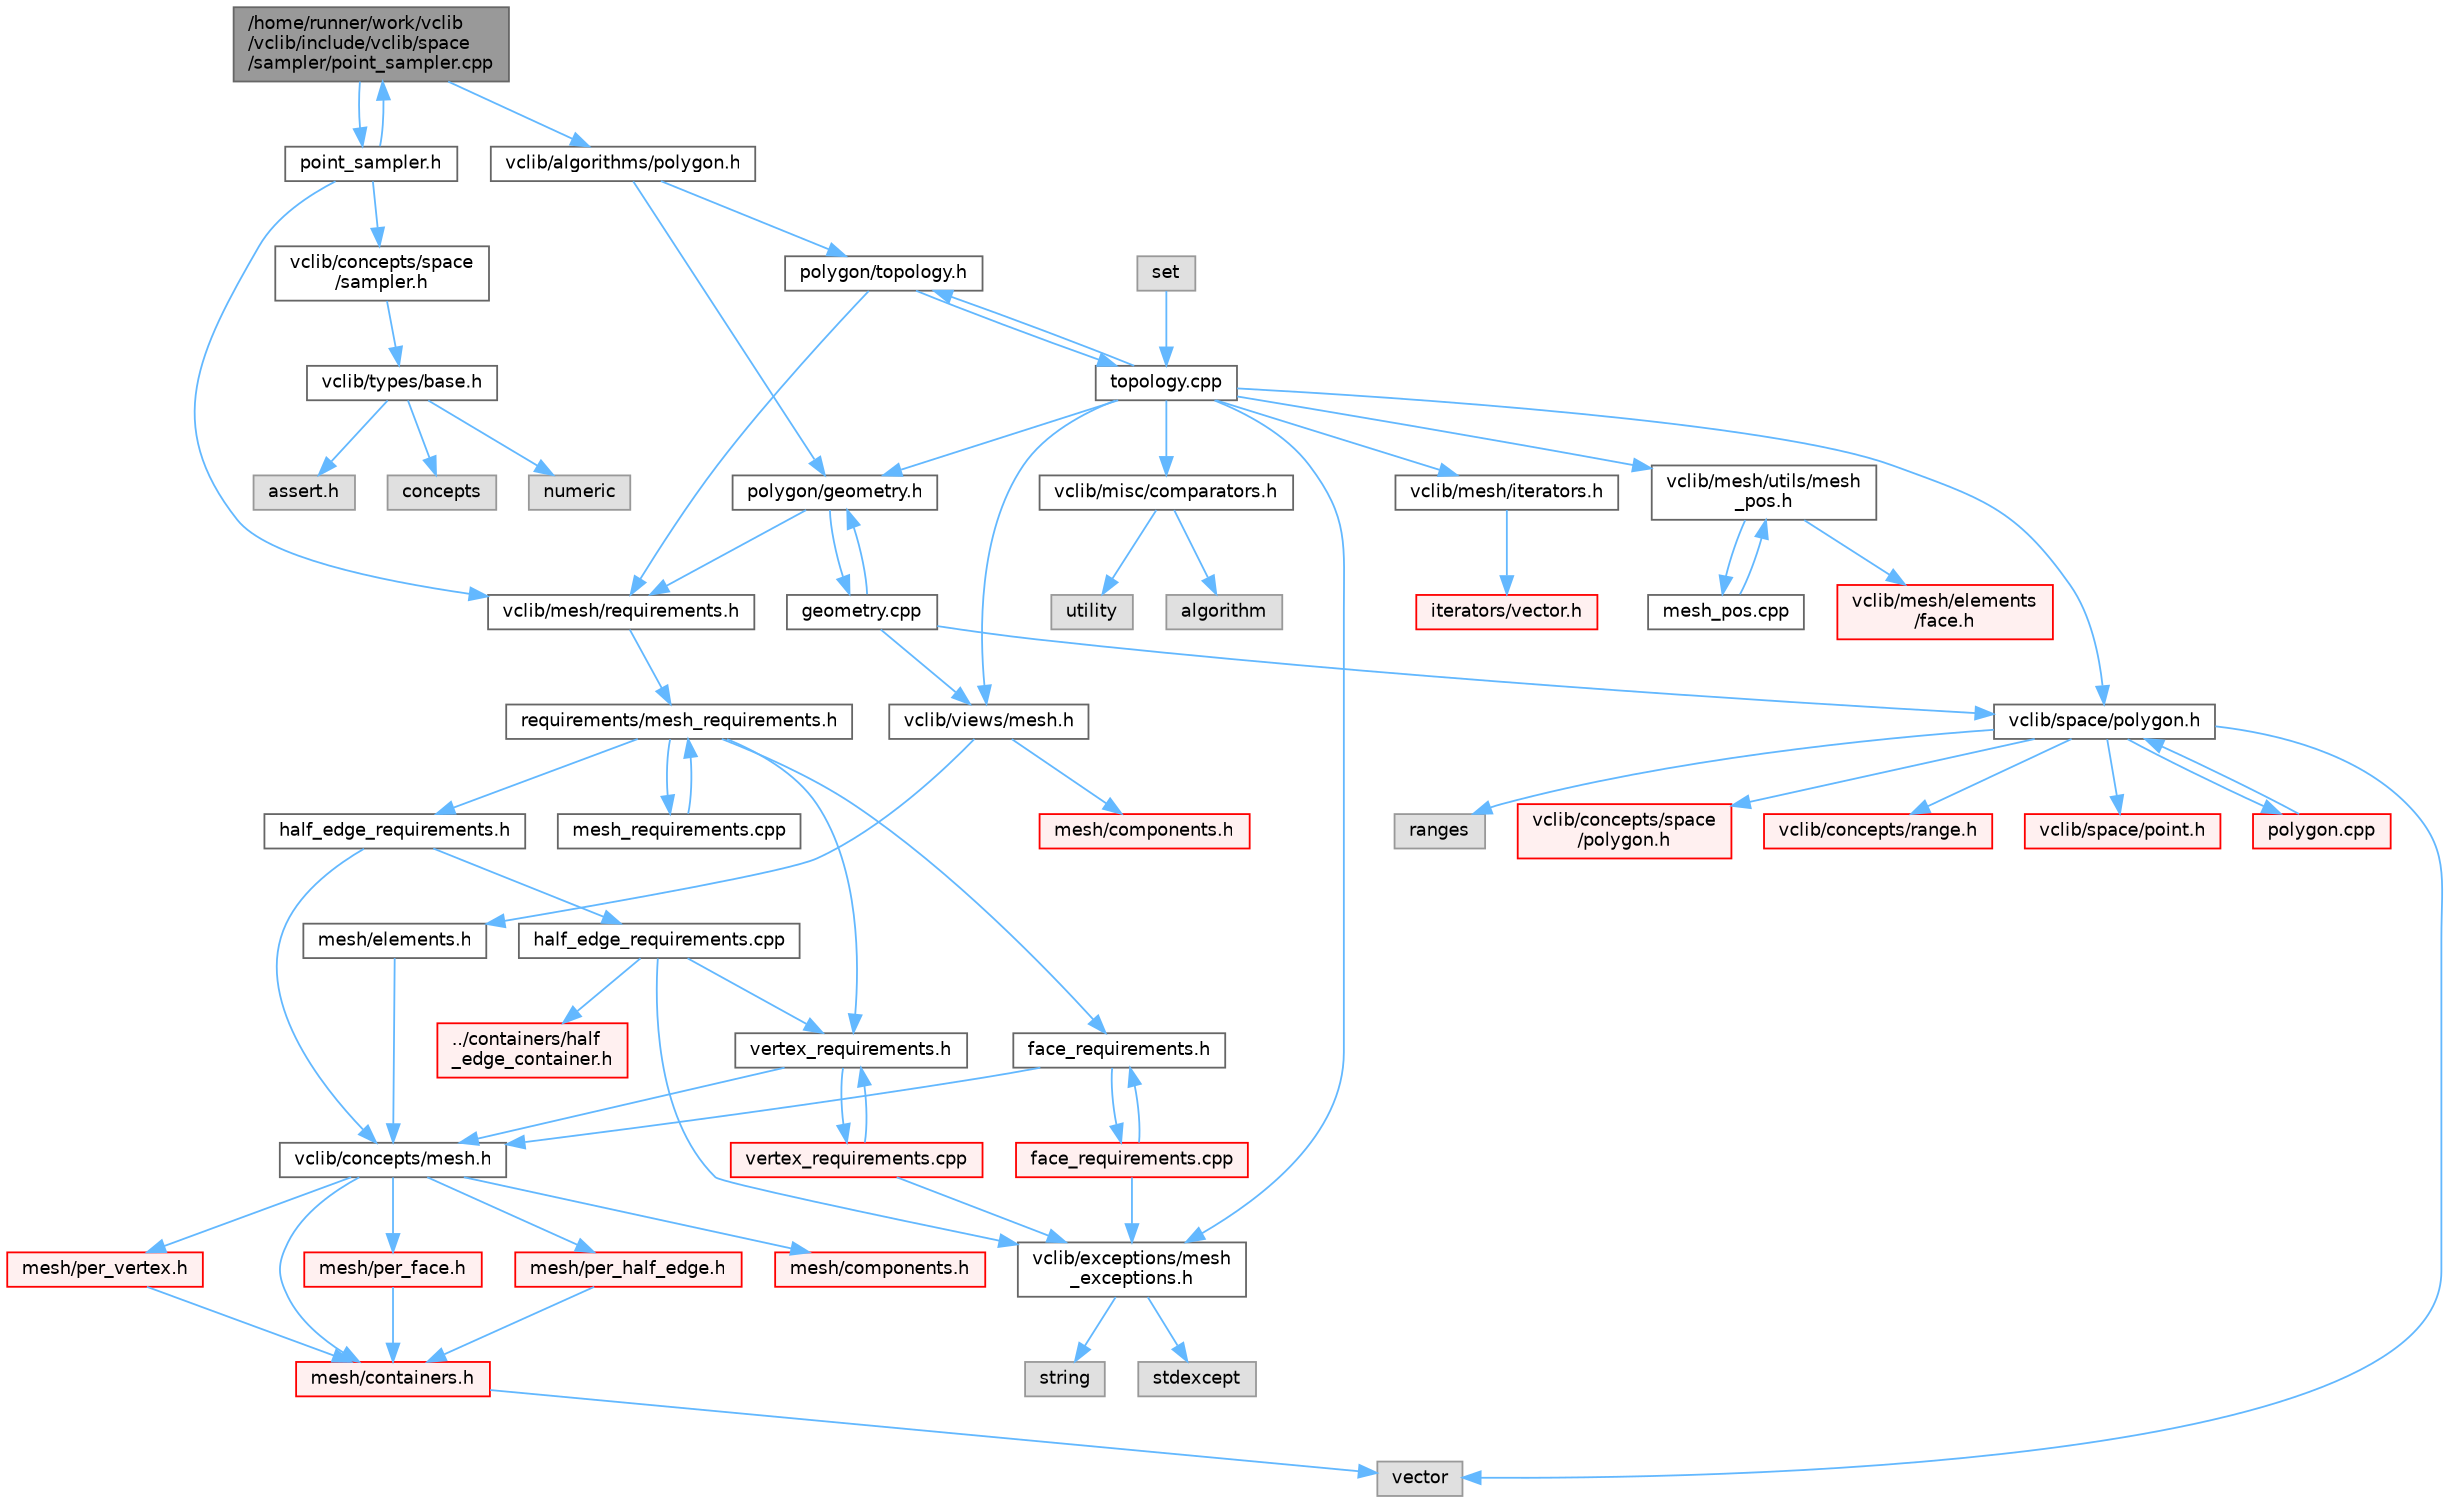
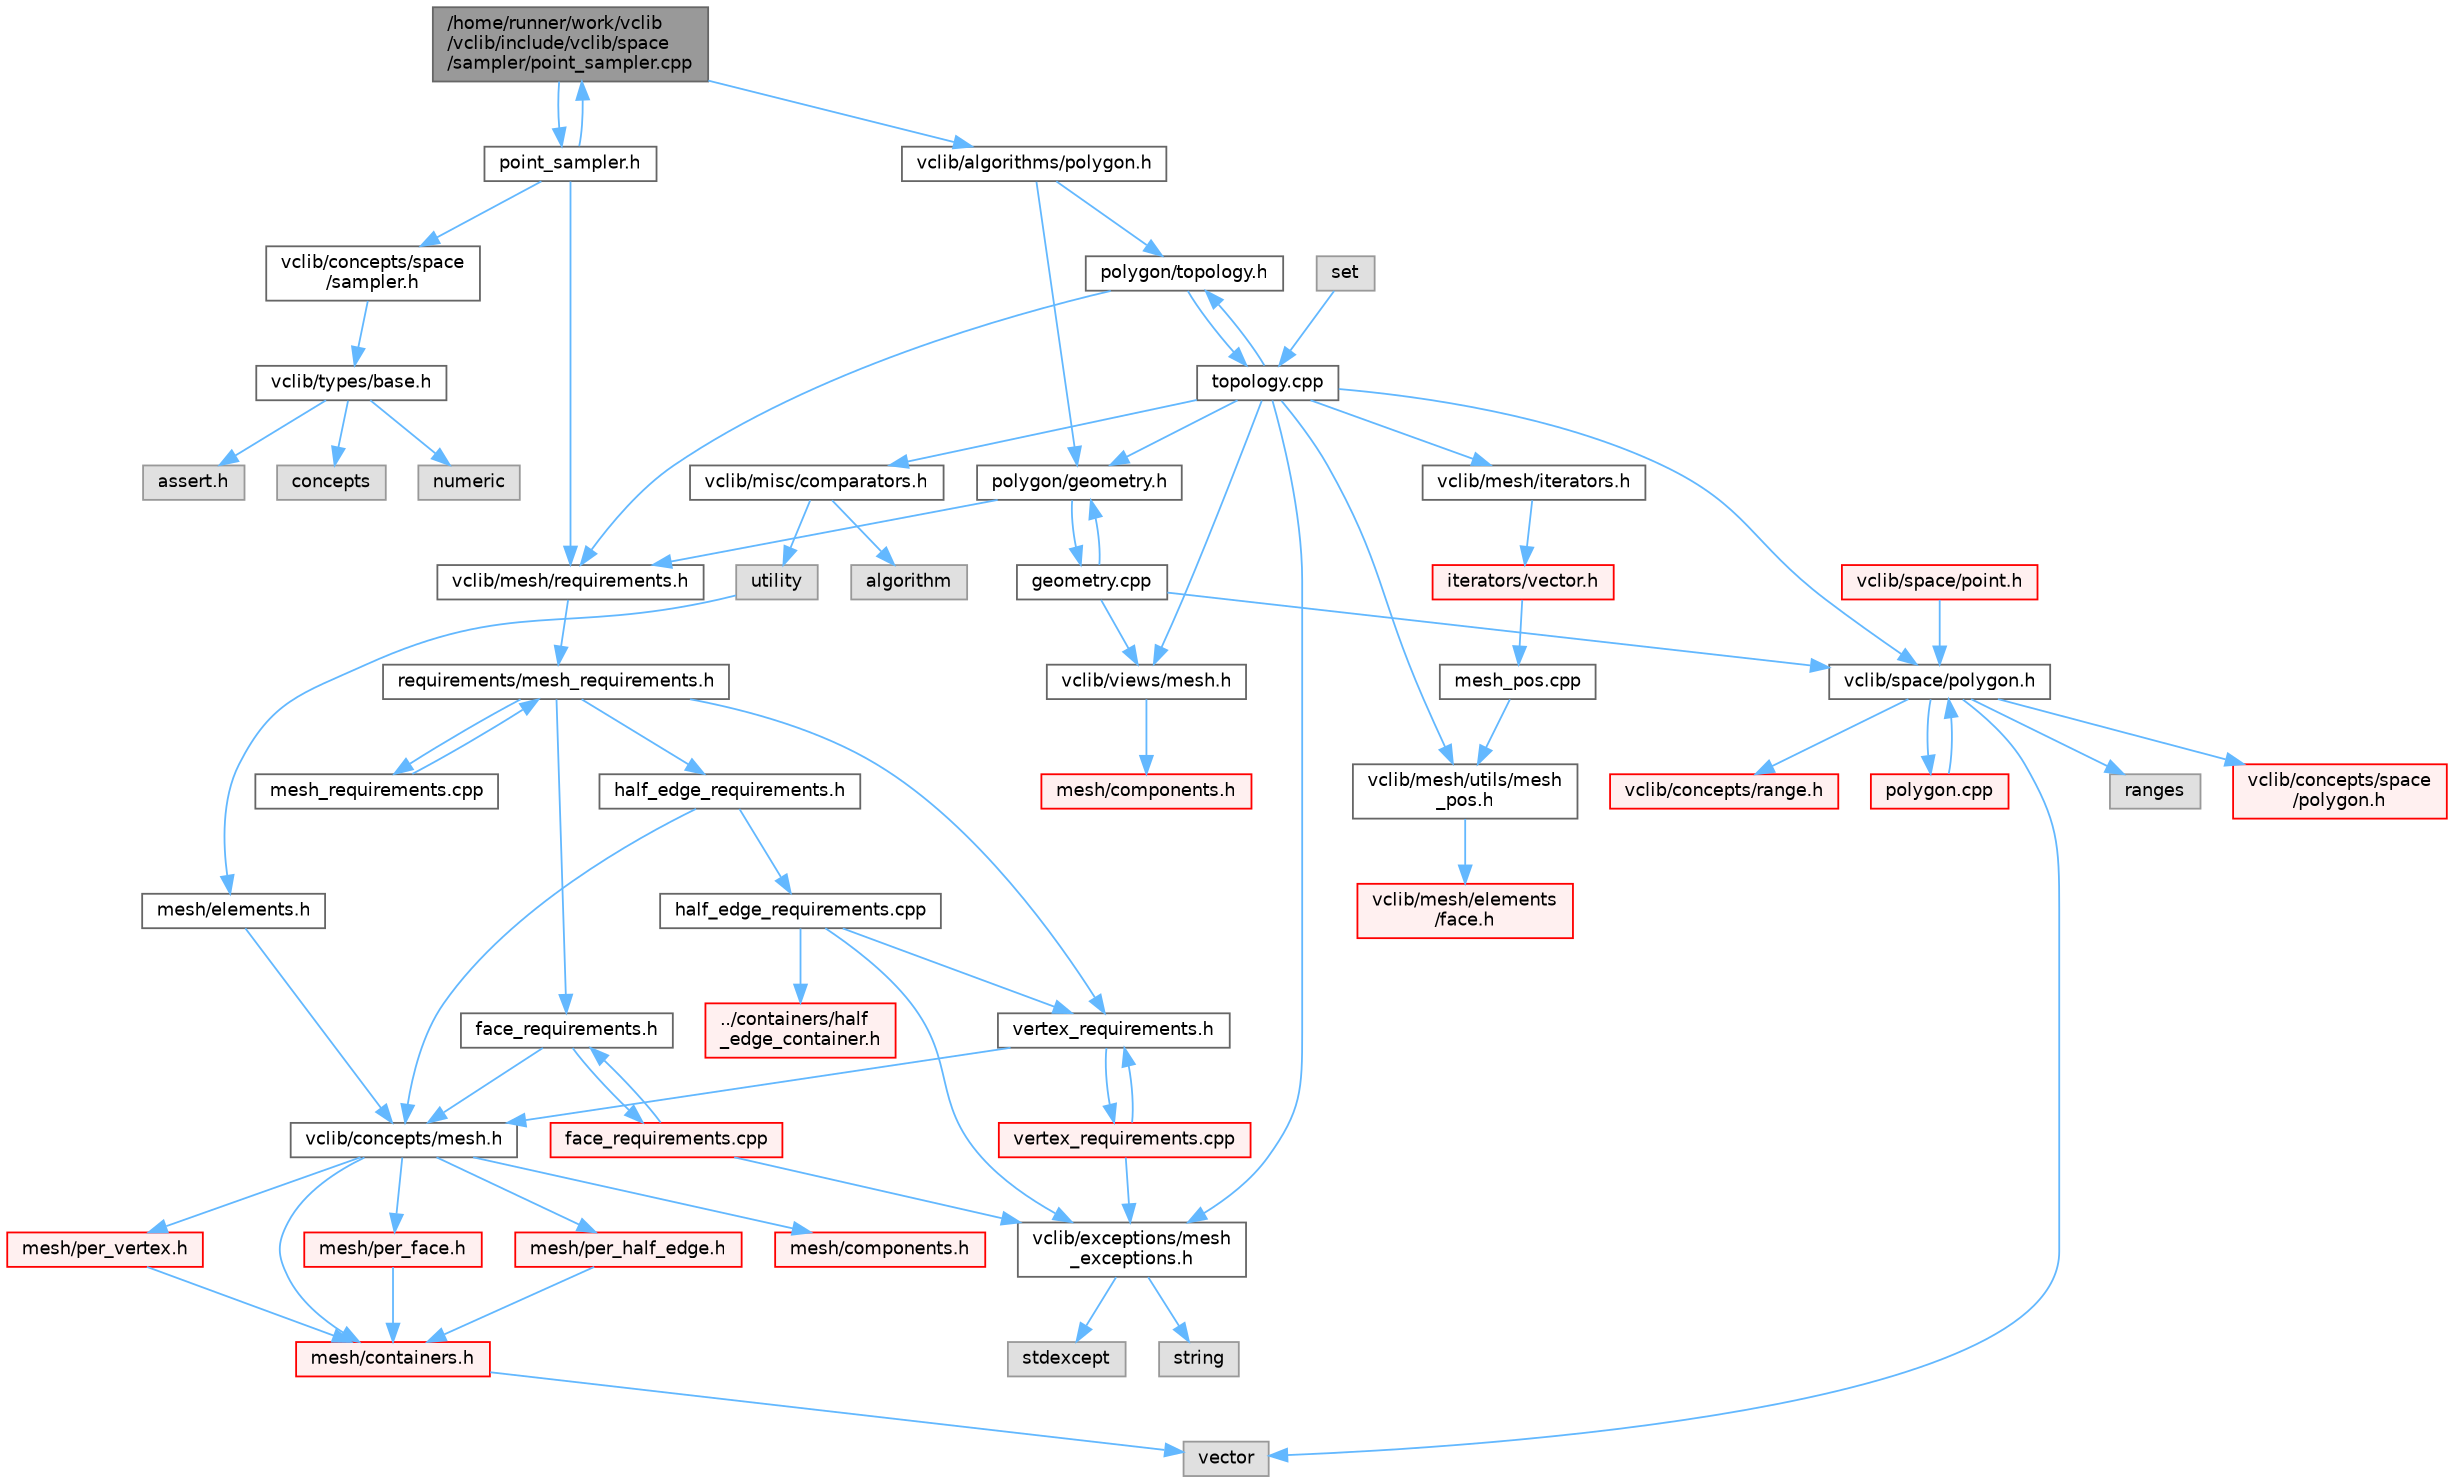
  digraph {
    node [color=grey40 fillcolor=white fontname=Helvetica fontsize=10 shape=box style=filled]
    edge [color=steelblue1 fontname=Helvetica fontsize=10 labelfontname=Helvetica labelfontsize=10 style=solid]
    n1 [color=gray40 fillcolor=grey60 fontcolor=black height=0.2 label="/home/runner/work/vclib\l/vclib/include/vclib/space\l/sampler/point_sampler.cpp" width=0.4]
    n2 [height=0.2 label="point_sampler.h" width=0.4]
    n3 [height=0.2 label="vclib/algorithms/polygon.h" width=0.4]
    n4 [height=0.2 label="vclib/concepts/space\l/sampler.h" width=0.4]
    n5 [height=0.2 label="vclib/mesh/requirements.h" width=0.4]
    n6 [height=0.2 label="polygon/geometry.h" width=0.4]
    n7 [height=0.2 label="polygon/topology.h" width=0.4]
    n8 [height=0.2 label="vclib/types/base.h" width=0.4]
    n9 [height=0.2 label="requirements/mesh_requirements.h" width=0.4]
    n10 [color=grey60 fillcolor="#E0E0E0" height=0.2 label="assert.h" width=0.4]
    n11 [color=grey60 fillcolor="#E0E0E0" height=0.2 label=concepts width=0.4]
    n12 [color=grey60 fillcolor="#E0E0E0" height=0.2 label=numeric width=0.4]
    n13 [height=0.2 label="half_edge_requirements.h" width=0.4]
    n14 [height=0.2 label="vertex_requirements.h" width=0.4]
    n15 [height=0.2 label="face_requirements.h" width=0.4]
    n16 [height=0.2 label="mesh_requirements.cpp" width=0.4]
    n17 [height=0.2 label="vclib/concepts/mesh.h" width=0.4]
    n18 [height=0.2 label="half_edge_requirements.cpp" width=0.4]
    n19 [color=red fillcolor="#FFF0F0" height=0.2 label="vertex_requirements.cpp" width=0.4]
    n20 [color=red fillcolor="#FFF0F0" height=0.2 label="face_requirements.cpp" width=0.4]
    n21 [color=red fillcolor="#FFF0F0" height=0.2 label="mesh/components.h" width=0.4]
    n22 [color=red fillcolor="#FFF0F0" height=0.2 label="mesh/containers.h" width=0.4]
    n23 [color=red fillcolor="#FFF0F0" height=0.2 label="mesh/per_face.h" width=0.4]
    n24 [color=red fillcolor="#FFF0F0" height=0.2 label="mesh/per_half_edge.h" width=0.4]
    n25 [color=red fillcolor="#FFF0F0" height=0.2 label="mesh/per_vertex.h" width=0.4]
    n26 [height=0.2 label="vclib/exceptions/mesh\l_exceptions.h" width=0.4]
    n27 [color=red fillcolor="#FFF0F0" height=0.2 label="../containers/half\l_edge_container.h" width=0.4]
    n28 [color=grey60 fillcolor="#E0E0E0" height=0.2 label=vector width=0.4]
    n29 [color=grey60 fillcolor="#E0E0E0" height=0.2 label=stdexcept width=0.4]
    n30 [color=grey60 fillcolor="#E0E0E0" height=0.2 label=string width=0.4]
    n31 [height=0.2 label="geometry.cpp" width=0.4]
    n32 [height=0.2 label="topology.cpp" width=0.4]
    n33 [height=0.2 label="vclib/space/polygon.h" width=0.4]
    n34 [height=0.2 label="vclib/views/mesh.h" width=0.4]
    n35 [color=grey60 fillcolor="#E0E0E0" height=0.2 label=ranges width=0.4]
    n36 [color=red fillcolor="#FFF0F0" height=0.2 label="vclib/concepts/space\l/polygon.h" width=0.4]
    n37 [color=red fillcolor="#FFF0F0" height=0.2 label="vclib/concepts/range.h" width=0.4]
    n38 [color=red fillcolor="#FFF0F0" height=0.2 label="vclib/space/point.h" width=0.4]
    n39 [color=red fillcolor="#FFF0F0" height=0.2 label="polygon.cpp" width=0.4]
    n40 [color=red fillcolor="#FFF0F0" height=0.2 label="mesh/components.h" width=0.4]
    n41 [height=0.2 label="mesh/elements.h" width=0.4]
    n42 [height=0.2 label="vclib/mesh/iterators.h" width=0.4]
    n43 [height=0.2 label="vclib/mesh/utils/mesh\l_pos.h" width=0.4]
    n44 [height=0.2 label="vclib/misc/comparators.h" width=0.4]
    n45 [color=grey60 fillcolor="#E0E0E0" height=0.2 label=set width=0.4]
    n46 [color=red fillcolor="#FFF0F0" height=0.2 label="iterators/vector.h" width=0.4]
    n47 [color=red fillcolor="#FFF0F0" height=0.2 label="vclib/mesh/elements\l/face.h" width=0.4]
    n48 [height=0.2 label="mesh_pos.cpp" width=0.4]
    n49 [color=grey60 fillcolor="#E0E0E0" height=0.2 label=algorithm width=0.4]
    n50 [color=grey60 fillcolor="#E0E0E0" height=0.2 label=utility width=0.4]
    n1 -> n2
    n1 -> n3
    n2 -> n1
    n2 -> n4
    n2 -> n5
    n3 -> n6
    n3 -> n7
    n4 -> n8
    n5 -> n9
    n6 -> n5
    n6 -> n31
    n7 -> n5
    n7 -> n32
    n8 -> n10
    n8 -> n11
    n8 -> n12
    n9 -> n13
    n9 -> n14
    n9 -> n15
    n9 -> n16
    n13 -> n17
    n13 -> n18
    n14 -> n17
    n14 -> n19
    n15 -> n17
    n15 -> n20
    n16 -> n9
    n17 -> n21
    n17 -> n22
    n17 -> n23
    n17 -> n24
    n17 -> n25
    n18 -> n14
    n18 -> n26
    n18 -> n27
    n19 -> n14
    n19 -> n26
    n20 -> n15
    n20 -> n26
    n22 -> n28
    n23 -> n22
    n24 -> n22
    n25 -> n22
    n26 -> n29
    n26 -> n30
    n31 -> n6
    n31 -> n33
    n31 -> n34
    n32 -> n6
    n32 -> n7
    n32 -> n26
    n32 -> n33
    n32 -> n34
    n32 -> n42
    n32 -> n43
    n32 -> n44
    n33 -> n28
    n33 -> n35
    n33 -> n36
    n33 -> n37
-   n33 -> n38
+   n38 -> n33
    n33 -> n39
    n34 -> n40
-   n34 -> n41
+   n50 -> n41
    n39 -> n33
    n41 -> n17
    n42 -> n46
    n43 -> n47
-   n43 -> n48
+   n46 -> n48
    n44 -> n49
    n44 -> n50
    n45 -> n32
    n48 -> n43
  }
